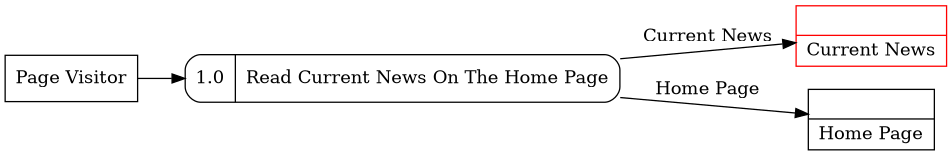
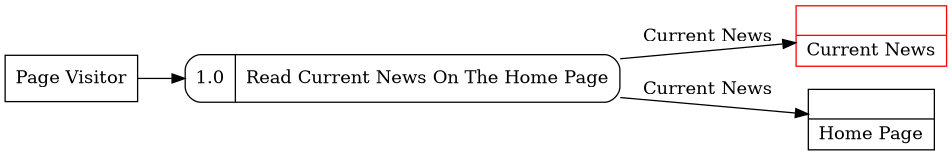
  digraph {
    rankdir=LR
    node [shape=record]
    n1 [color=red label="<f0>  |<f1> Current News "]
    n2 [label="<f0>  |<f1> Home Page "]
    n3 [label="Page Visitor" shape=box]
    n4 [label="{<f0> 1.0|<f1> Read Current News On The Home Page }" shape=Mrecord]
    n3 -> n4
    n4 -> n1 [label="Current News"]
-   n4 -> n2 [label="Home Page"]
+   n4 -> n2 [label="Current News"]
  }
